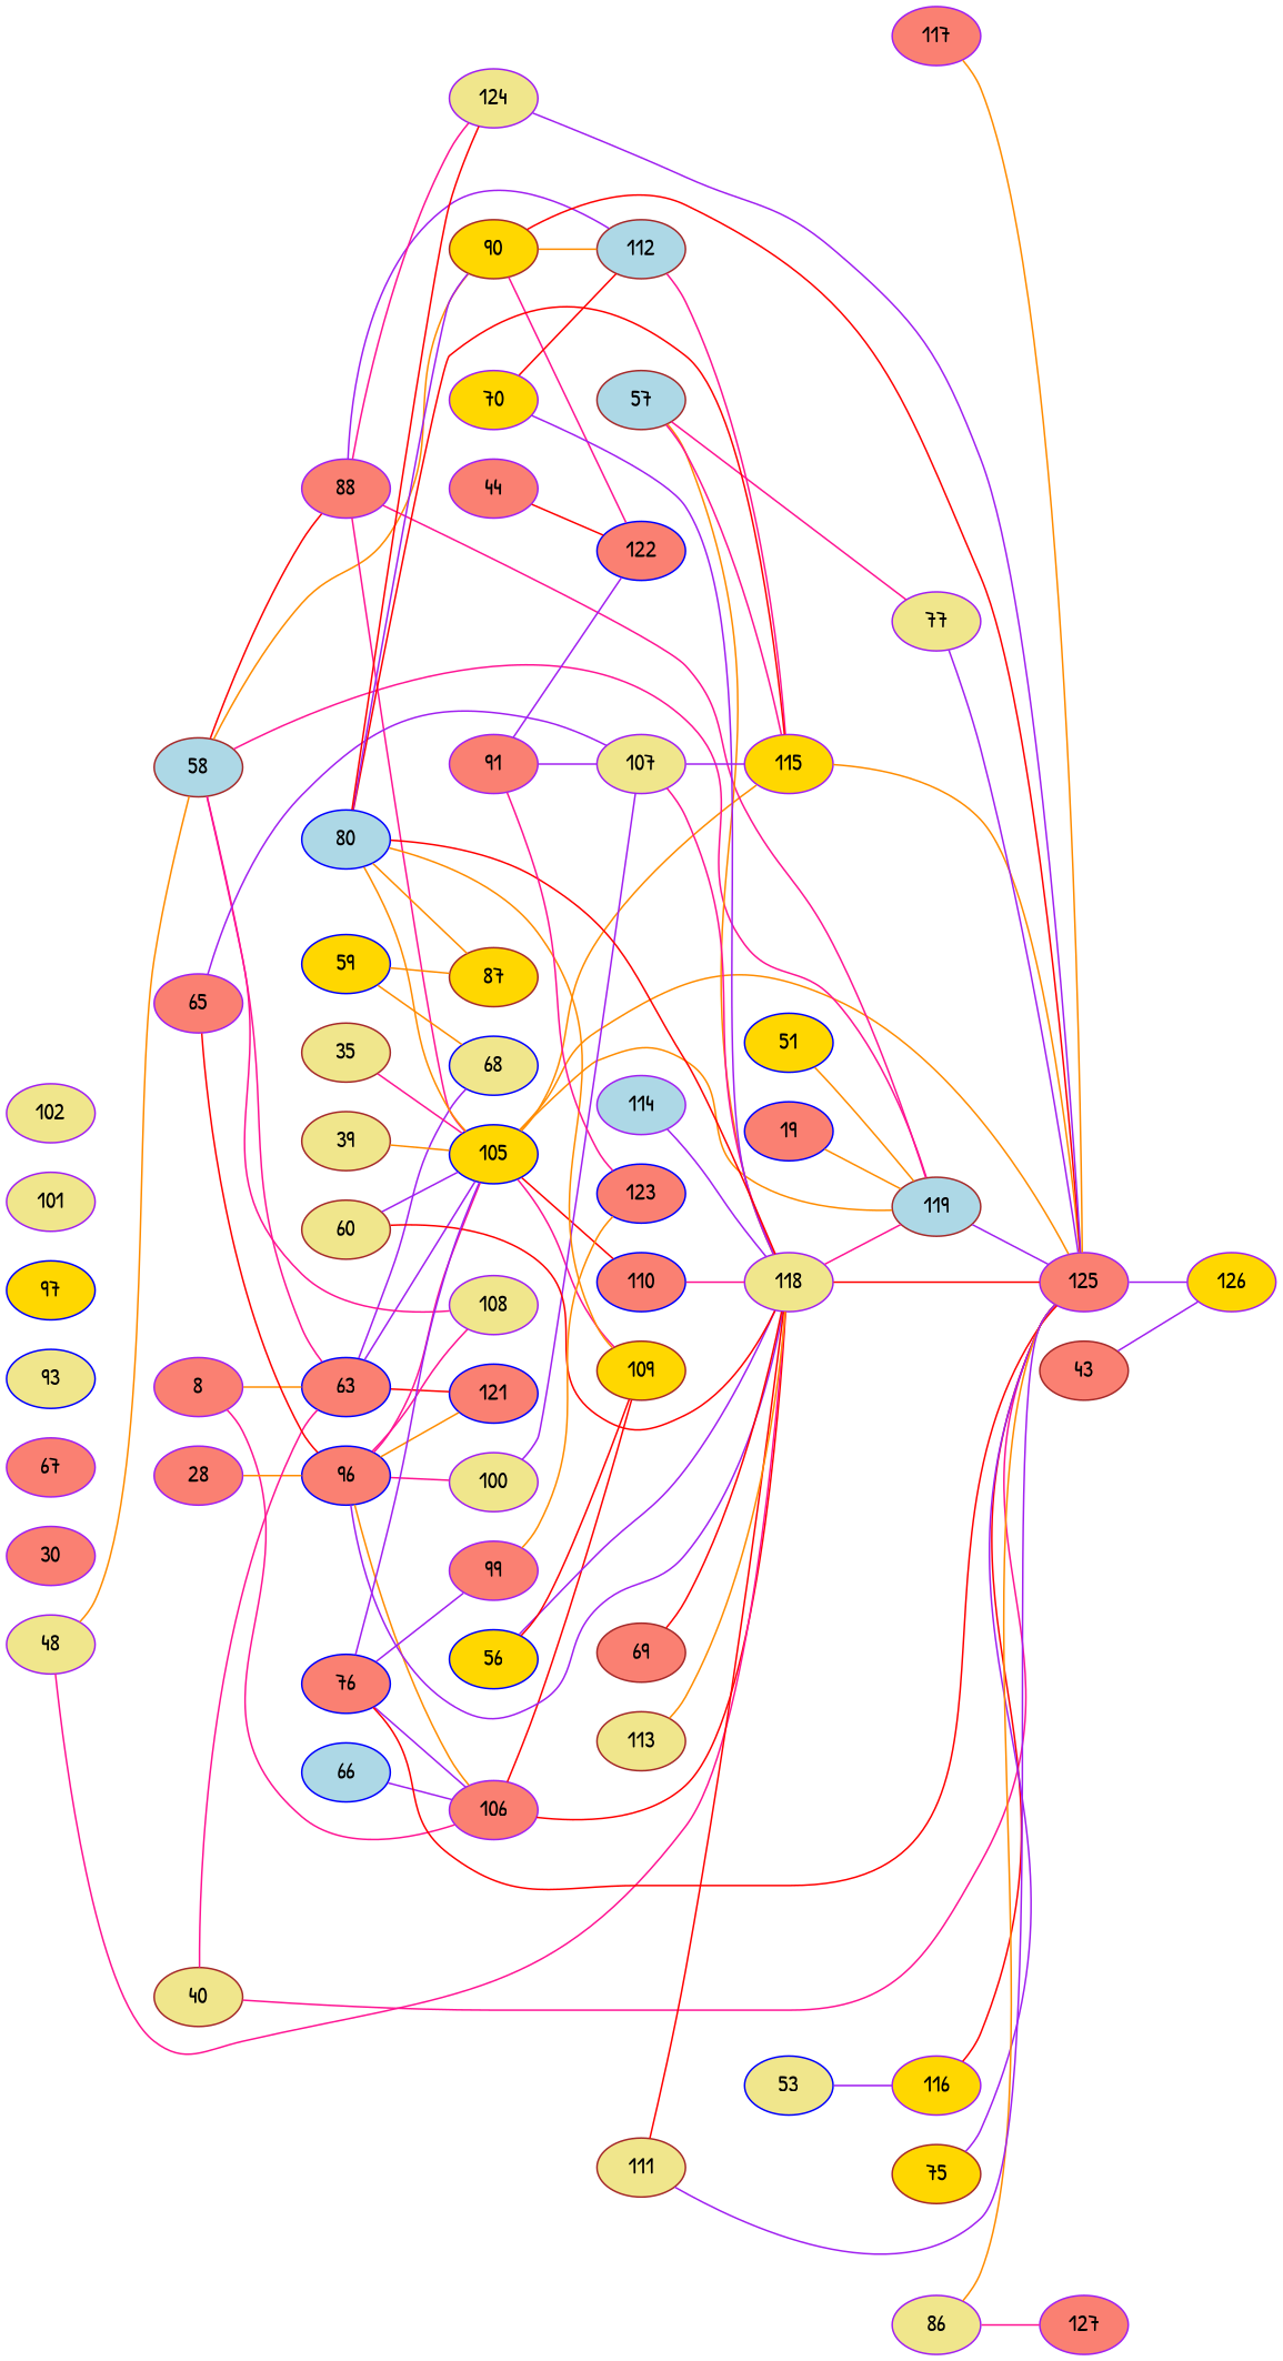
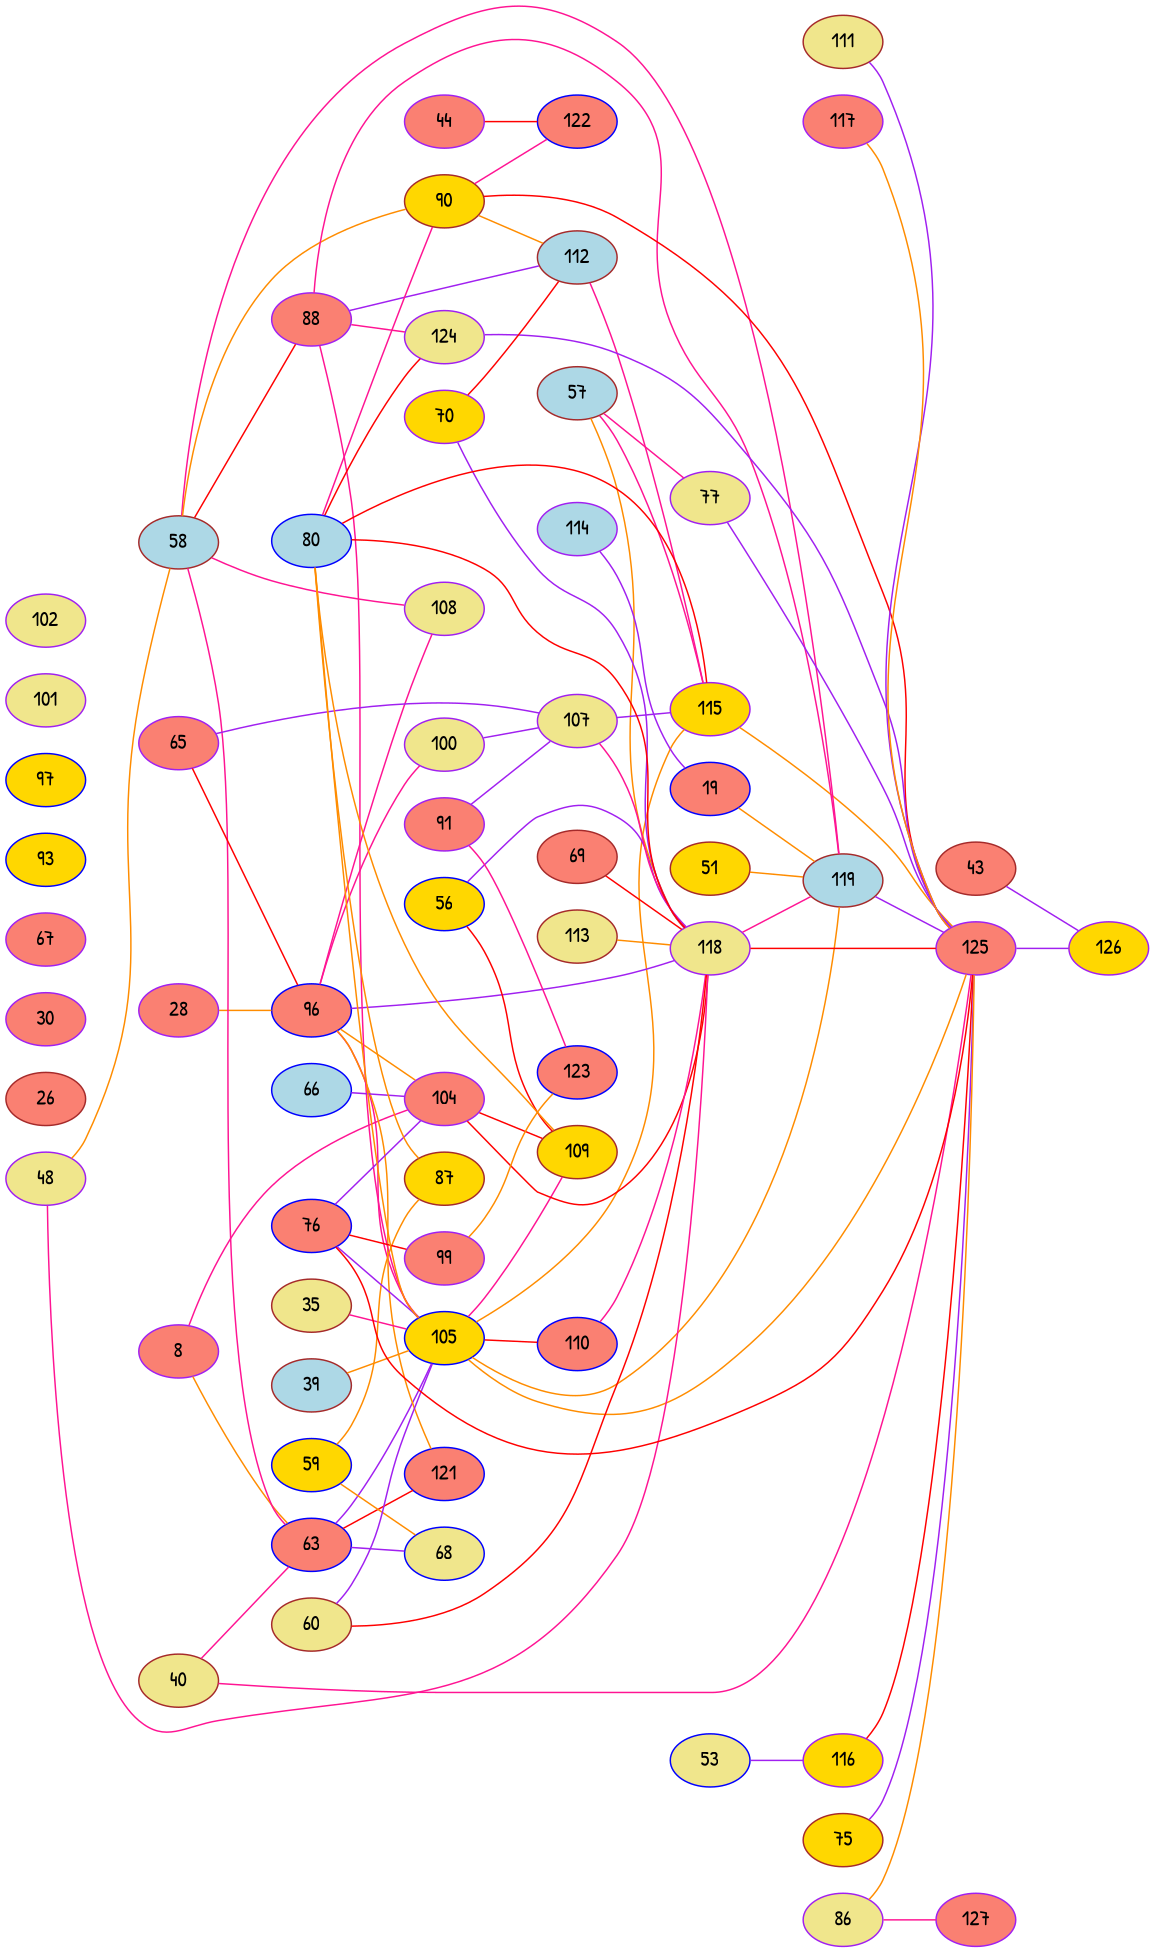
  graph {
    fontname="Patrick Hand"
    rankdir=LR
    node [color=purple fillcolor=salmon fontname="Patrick Hand" style=filled]
    edge [color=purple fontname="Patrick Hand"]
    63 [color=blue super="+6"]
    105 [color=blue fillcolor=gold super="+89+103"]
    68 [color=blue fillcolor=khaki]
    121 [color=blue]
    8
-   104 [label=106]
+   104
    118 [fillcolor=khaki super="+98+32+83+85"]
    109 [color=brown fillcolor=gold super="+41"]
    119 [color=brown fillcolor=lightblue super="+15+17"]
    125 [super="+52+55+92+120"]
    19 [color=blue]
+   26 [color=brown]
    96 [color=blue super="+14+74+62"]
    108 [fillcolor=khaki]
    100 [fillcolor=khaki]
    28
    30
    115 [fillcolor=gold super="+21"]
    110 [color=blue super="+106"]
    35 [color=brown fillcolor=khaki]
-   39 [color=brown fillcolor=khaki super="+13"]
+   39 [color=brown fillcolor=lightblue super="+13"]
    40 [color=brown fillcolor=khaki]
    126 [fillcolor=gold super="+47"]
    43 [color=brown]
    122 [color=blue super="+38"]
    44
    58 [color=brown fillcolor=lightblue super="+27+37"]
    88 [super="+11+78"]
    90 [color=brown fillcolor=gold super="+84"]
    48 [fillcolor=khaki]
-   51 [color=blue fillcolor=gold]
+   51 [color=brown fillcolor=gold]
    53 [color=blue fillcolor=khaki]
    116 [fillcolor=gold]
    56 [color=blue fillcolor=gold]
    57 [color=brown fillcolor=lightblue super="+12+50"]
    77 [fillcolor=khaki]
    112 [color=brown fillcolor=lightblue super="+4"]
    124 [fillcolor=khaki]
    59 [color=blue fillcolor=gold super="+3"]
    87 [color=brown fillcolor=gold]
    60 [color=brown fillcolor=khaki]
    65
    107 [fillcolor=khaki super="+7+71"]
    66 [color=blue fillcolor=lightblue]
    67
    69 [color=brown]
    70 [fillcolor=gold]
    75 [color=brown fillcolor=gold]
    76 [color=blue super="+54"]
    99
    123 [color=blue]
    80 [color=blue fillcolor=lightblue super="+22+45"]
    86 [fillcolor=khaki super="+18"]
    127
    91
-   93 [color=blue fillcolor=khaki]
+   93 [color=blue fillcolor=gold]
    97 [color=blue fillcolor=gold]
    101 [fillcolor=khaki]
    102 [fillcolor=khaki]
    111 [color=brown fillcolor=khaki]
    113 [color=brown fillcolor=khaki]
    114 [fillcolor=lightblue]
    117
    63 -- 105
    63 -- 68
    63 -- 121 [color=red]
    105 -- 109 [color=deeppink]
    105 -- 119 [color=darkorange]
    105 -- 125 [color=darkorange weight=3]
    105 -- 115 [color=darkorange weight=2]
    105 -- 110 [color=red weight=2]
    8 -- 63 [color=darkorange]
    8 -- 104 [color=deeppink]
    104 -- 118 [color=red weight=2]
    104 -- 109 [color=red]
    118 -- 119 [color=deeppink weight=3]
    118 -- 125 [color=red weight=6]
    119 -- 125 [weight=2]
    125 -- 126 [weight=2]
    19 -- 119 [color=darkorange]
    96 -- 105 [color=deeppink weight=2]
    96 -- 121 [color=darkorange]
    96 -- 104 [color=darkorange]
    96 -- 118 [weight=2]
    96 -- 108 [color=deeppink]
    96 -- 100 [color=deeppink]
    100 -- 107
    28 -- 96 [color=darkorange]
    115 -- 125 [color=darkorange]
    110 -- 118 [color=deeppink weight=2]
    35 -- 105 [color=deeppink]
    39 -- 105 [color=darkorange]
    40 -- 63 [color=deeppink weight=2]
    40 -- 125 [color=deeppink weight=4]
    43 -- 126
    44 -- 122 [color=red]
    58 -- 63 [color=deeppink]
    58 -- 119 [color=deeppink]
    58 -- 108 [color=deeppink weight=2]
    58 -- 88 [color=red]
    58 -- 90 [color=darkorange weight=2]
    88 -- 105 [color=deeppink]
    88 -- 119 [color=deeppink weight=2]
    88 -- 112
    88 -- 124 [color=deeppink]
    90 -- 125 [color=red weight=2]
    90 -- 122 [color=deeppink]
    90 -- 112 [color=darkorange]
    48 -- 118 [color=deeppink]
    48 -- 58 [color=darkorange]
    51 -- 119 [color=darkorange]
    53 -- 116
    116 -- 125 [color=red weight=2]
    56 -- 118
    56 -- 109 [color=red]
    57 -- 118 [color=darkorange weight=4]
    57 -- 115 [color=deeppink]
    57 -- 77 [color=deeppink]
    77 -- 125
    112 -- 115 [color=deeppink]
    124 -- 125
    59 -- 68 [color=darkorange]
    59 -- 87 [color=darkorange]
    60 -- 105
    60 -- 118 [color=red]
    65 -- 96 [color=red]
    65 -- 107
    107 -- 118 [color=deeppink]
    107 -- 115
    66 -- 104
    69 -- 118 [color=red]
    70 -- 118
    70 -- 112 [color=red]
    75 -- 125
    76 -- 105
    76 -- 104 [weight=2]
    76 -- 125 [color=red]
-   76 -- 99
+   76 -- 99 [color=red]
    99 -- 123 [color=darkorange]
    80 -- 105 [color=darkorange]
    80 -- 118 [color=red weight=2]
    80 -- 109 [color=darkorange]
    80 -- 115 [color=red]
-   80 -- 90
+   80 -- 90 [color=deeppink]
    80 -- 124 [color=red]
    80 -- 87 [color=darkorange]
    86 -- 125 [color=darkorange]
    86 -- 127 [color=deeppink]
-   91 -- 122
    91 -- 107
    91 -- 123 [color=deeppink]
-   111 -- 118 [color=red]
    111 -- 125
    113 -- 118 [color=darkorange]
-   114 -- 118
+   114 -- 19
    117 -- 125 [color=darkorange]
  }
